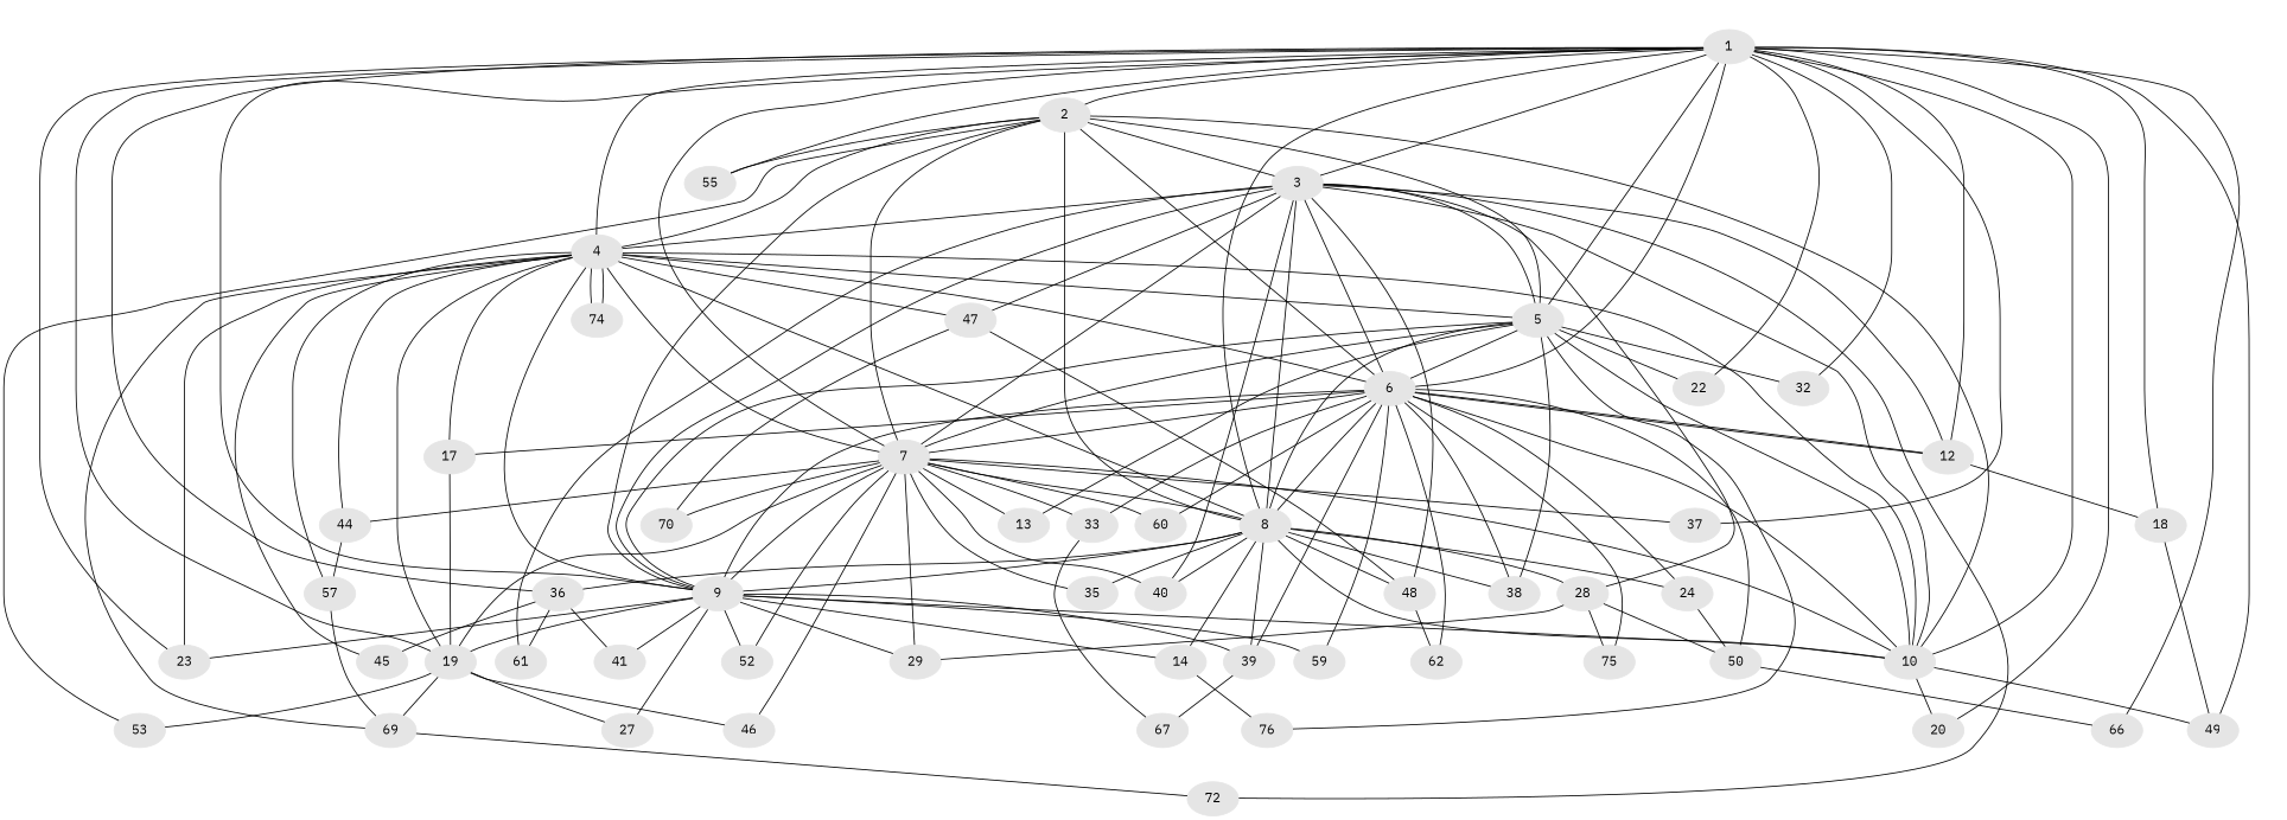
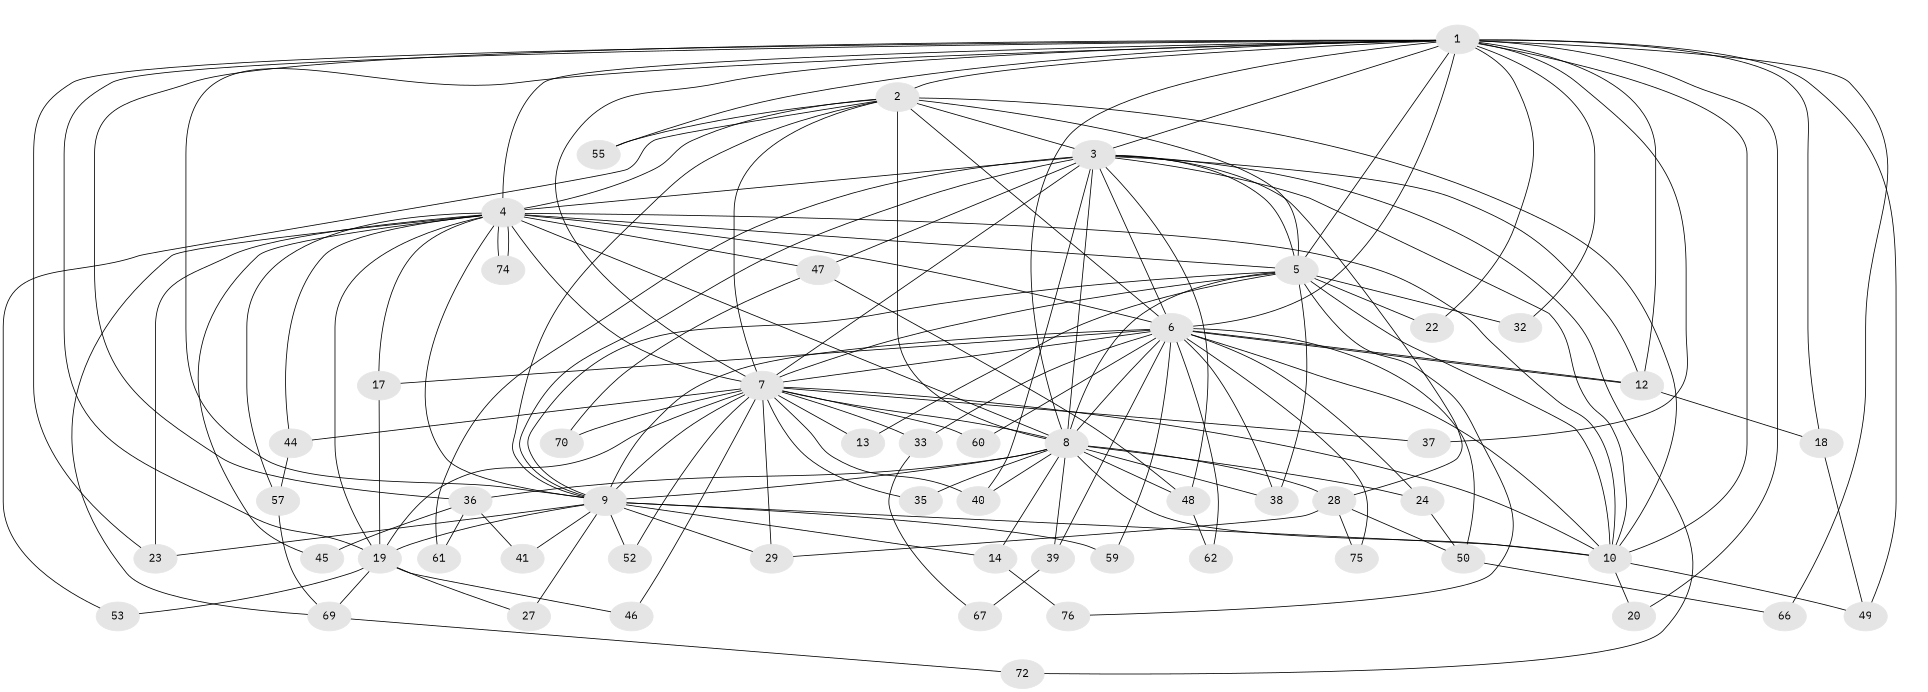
  graph {
    fontname="IBM Plex Mono"
    node [color=gray90 fontname="IBM Plex Mono" style=filled]
    edge [fontname="IBM Plex Mono"]
    1 [super="+26"]
    2 [super="+51"]
    3 [super="+15"]
    4 [super="+16"]
    5
    6 [super="+43"]
    7 [super="+34"]
    8 [super="+11"]
    9 [super="+42"]
    10 [super="+21"]
    12 [super="+30"]
    18 [super="+31"]
    19 [super="+25"]
    20
    22
    23
    32
    36
    37
    49 [super="+71"]
    55
    66
    53
    28 [super="+58"]
    40 [super="+65"]
    47
    48 [super="+68"]
    61
    72
    17 [super="+54"]
    44
    45
    57
    69 [super="+73"]
    74
    13
    38 [super="+56"]
    76
    24 [super="+77"]
    33
    39 [super="+60"]
    50
    59
    62
    n45 [label=60]
    75
    29 [super="+64"]
    35
    46
    52
    70
    14
    27
    41
    67
    1 -- 2
    1 -- 3
    1 -- 4
    1 -- 5
    1 -- 6
    1 -- 7
    1 -- 8
    1 -- 9
    1 -- 10
    1 -- 12
    1 -- 18 [weight=2]
    1 -- 19
    1 -- 20
    1 -- 22
    1 -- 23
    1 -- 32
    1 -- 36
    1 -- 37
    1 -- 49
    1 -- 55
    1 -- 66
    2 -- 3 [weight=2]
    2 -- 4
    2 -- 5
    2 -- 6
    2 -- 7
    2 -- 8 [weight=2]
    2 -- 9
    2 -- 10
    2 -- 55
    2 -- 53
    3 -- 4
    3 -- 5
    3 -- 6
    3 -- 7
    3 -- 8
    3 -- 9
    3 -- 10
    3 -- 12
    3 -- 28
    3 -- 40
    3 -- 47
    3 -- 48
    3 -- 61
    3 -- 72
    4 -- 5
    4 -- 6
    4 -- 7
    4 -- 8
    4 -- 9
    4 -- 10
    4 -- 19
    4 -- 23
    4 -- 47
    4 -- 17
    4 -- 44
    4 -- 45
    4 -- 57
    4 -- 69
    4 -- 74
    4 -- 74
-   5 -- 6
    5 -- 7
    5 -- 8
    5 -- 9
    5 -- 10
    5 -- 22
    5 -- 32
    5 -- 13
    5 -- 38
    5 -- 76
    6 -- 7
    6 -- 8 [weight=2]
    6 -- 9
    6 -- 10
    6 -- 12
    6 -- 12
    6 -- 17
    6 -- 38
    6 -- 24 [weight=2]
    6 -- 33
    6 -- 39
    6 -- 50
    6 -- 59
    6 -- 62
    6 -- n45
    6 -- 75
    7 -- 8
    7 -- 9
    7 -- 10
    7 -- 19
    7 -- 37
    7 -- 40
    7 -- 44
    7 -- 13
    7 -- 33
    7 -- n45
    7 -- 29
    7 -- 35
    7 -- 46
    7 -- 52
    7 -- 70
    8 -- 9
    8 -- 10 [weight=2]
    8 -- 36
    8 -- 28 [weight=2]
    8 -- 40
    8 -- 48
    8 -- 38
    8 -- 24
    8 -- 39
    8 -- 35
    8 -- 14
    9 -- 10
    9 -- 19
    9 -- 23
-   9 -- 39
    9 -- 59
    9 -- 29
    9 -- 52
    9 -- 14
    9 -- 27
    9 -- 41
    10 -- 20
    10 -- 49
    12 -- 18
    18 -- 49
    19 -- 53
    19 -- 69
    19 -- 46
    19 -- 27
    36 -- 61
    36 -- 45
    36 -- 41
    28 -- 50
    28 -- 75
    28 -- 29
    47 -- 48
    47 -- 70
    48 -- 62
    17 -- 19
    44 -- 57
    57 -- 69
    69 -- 72
    24 -- 50
    33 -- 67
    39 -- 67
    50 -- 66
    14 -- 76
  }
